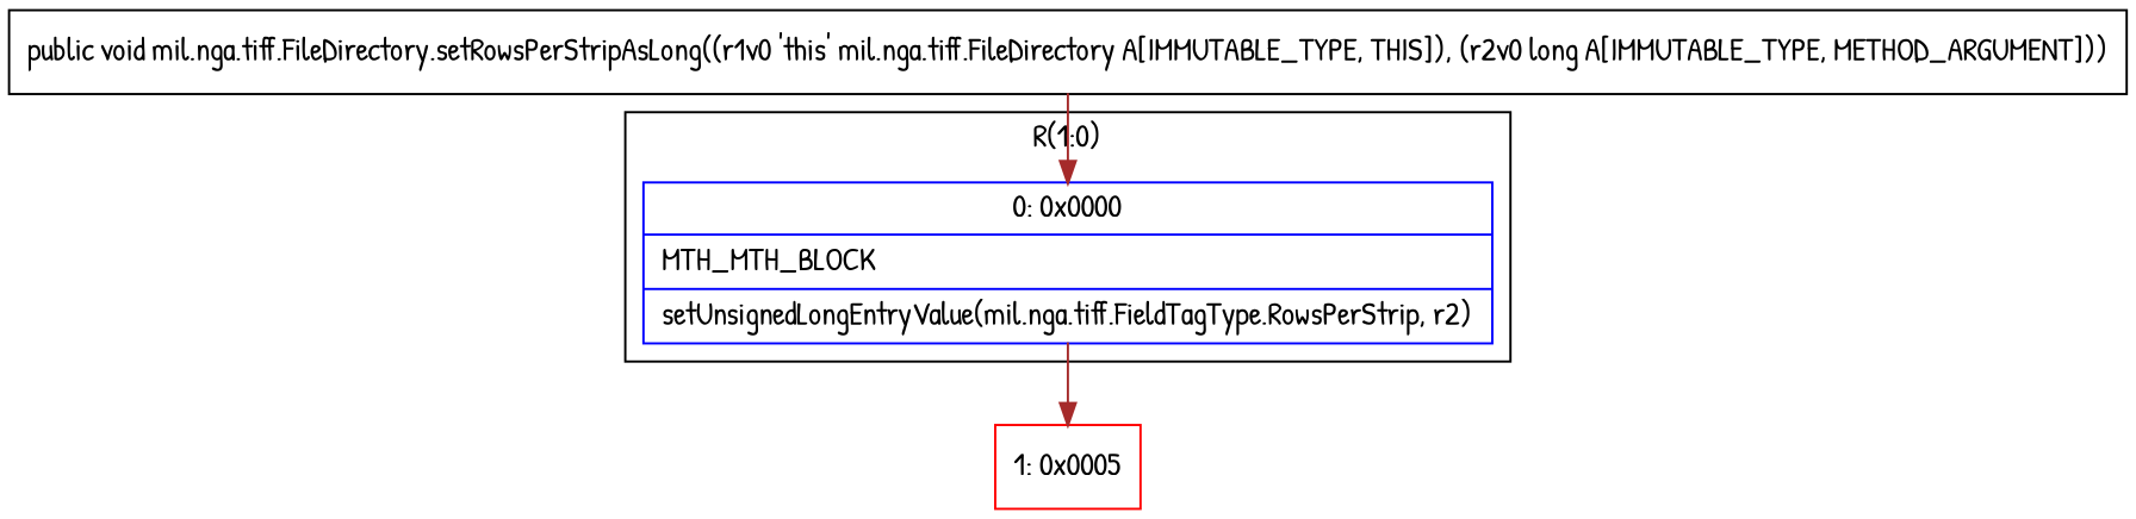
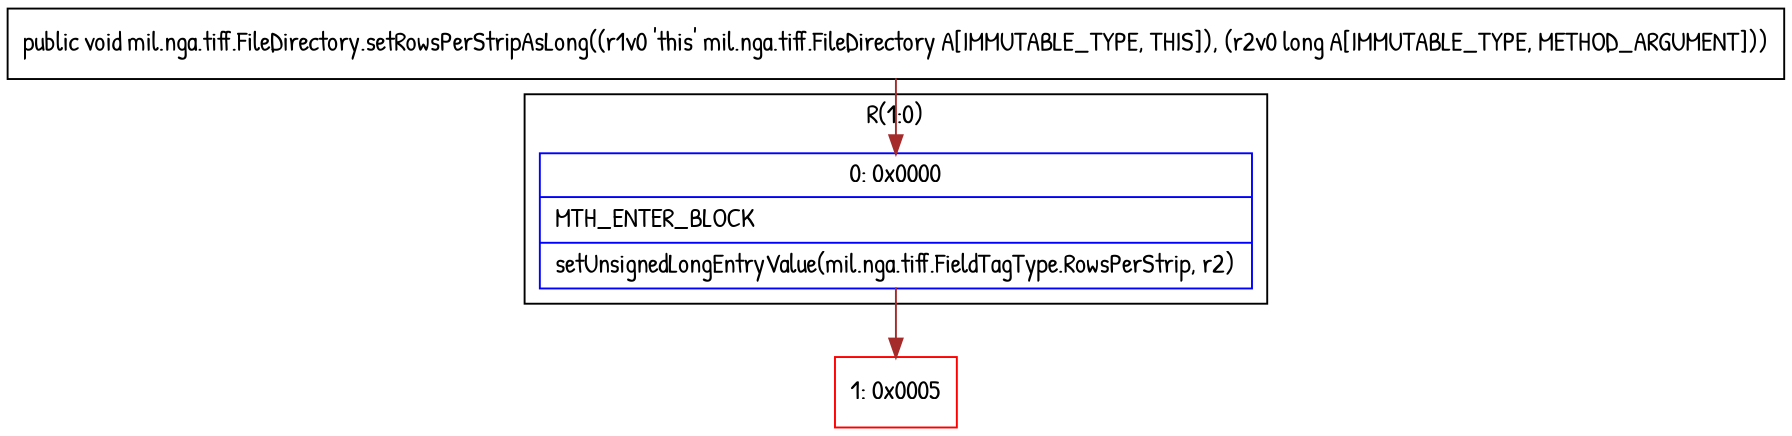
  digraph {
    fontname="Patrick Hand"
    node [shape=record fontname="Patrick Hand"]
    edge [color=brown fontname="Patrick Hand"]
-   n1 [color=blue label="{0\:\ 0x0000|MTH_MTH_BLOCK\l|setUnsignedLongEntryValue(mil.nga.tiff.FieldTagType.RowsPerStrip, r2)\l}"]
+   n1 [color=blue label="{0\:\ 0x0000|MTH_ENTER_BLOCK\l|setUnsignedLongEntryValue(mil.nga.tiff.FieldTagType.RowsPerStrip, r2)\l}"]
    n2 [color=red label="{1\:\ 0x0005}"]
    n3 [label="{public void mil.nga.tiff.FileDirectory.setRowsPerStripAsLong((r1v0 'this' mil.nga.tiff.FileDirectory A[IMMUTABLE_TYPE, THIS]), (r2v0 long A[IMMUTABLE_TYPE, METHOD_ARGUMENT])) }"]
    subgraph cluster_1 {
      label="R(1:0)"
      n1
    }
    n1 -> n2
    n3 -> n1
  }
